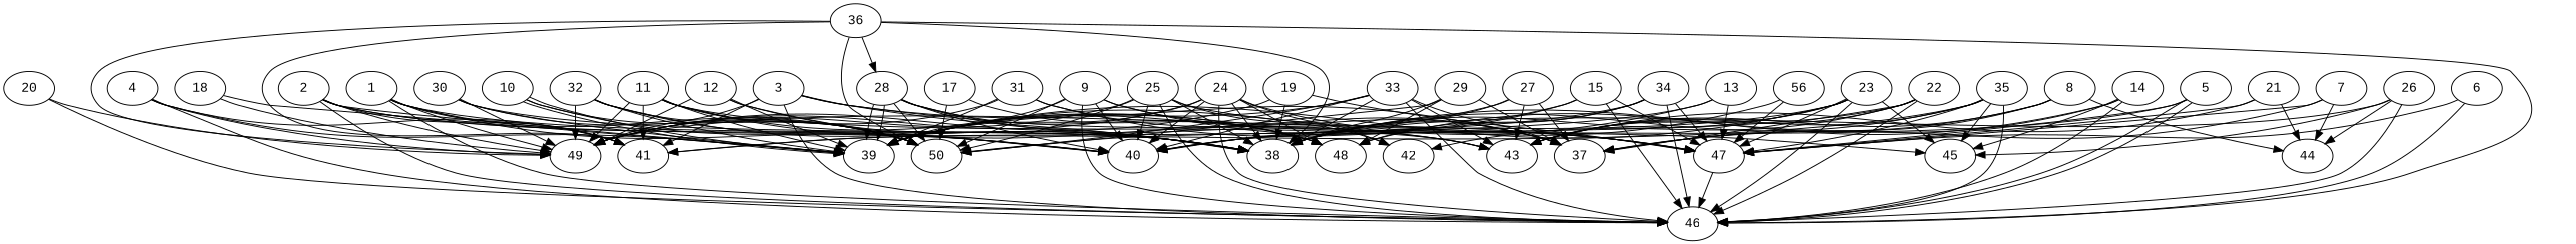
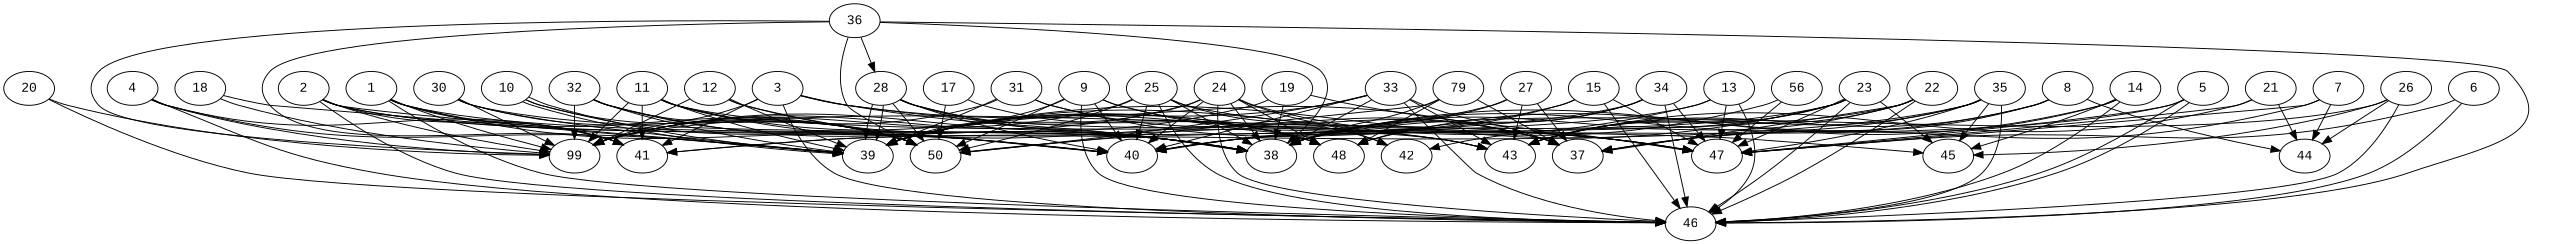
  digraph {
    fontname="Liberation Mono"
    node [alpha=0.09 fontname="Liberation Mono"]
    edge [fontname="Liberation Mono"]
    1 [alpha=0.14 expect_size=20598784]
    38 [alpha=0.18 expect_size=50097152]
    40 [alpha=0.03 expect_size=12983296]
    41 [alpha=0.16 expect_size=46539776]
    46 [expect_size=29764608]
-   49 [alpha=0.01 expect_size=8695808]
+   49 [alpha=0.01 expect_size=8695808 label=99]
    50 [alpha=0.16 expect_size=41670656]
    2 [alpha=0.16 expect_size=50907136]
    39 [alpha=0.14 expect_size=48717824]
    3 [alpha=0.08 expect_size=34956288]
    37 [alpha=0.05 expect_size=5961728]
    47 [alpha=0.18 expect_size=47655936]
    4 [alpha=0.07 expect_size=32244736]
    5 [alpha=0.03 expect_size=33192960]
    6 [alpha=0.19 expect_size=50096128]
    7 [alpha=0.18 expect_size=51950592]
    44 [alpha=0.11 expect_size=5408768]
    8 [expect_size=39911424]
    43 [alpha=0.13 expect_size=16106496]
    48 [alpha=0.18 expect_size=13416448]
    9 [alpha=0.10 expect_size=16400384]
    10 [expect_size=14518272]
    11 [alpha=0.05 expect_size=26563584]
    12 [expect_size=13344768]
    13 [alpha=0.04 expect_size=50432000]
    14 [alpha=0.07 expect_size=22367232]
    45 [alpha=0.17 expect_size=14184448]
    15 [alpha=0.18 expect_size=39761920]
    n29 [alpha=0.10 expect_size=47931392 label=56]
    17 [alpha=0.16 expect_size=45173760]
    18 [expect_size=39706624]
    19 [alpha=0.11 expect_size=13418496]
    20 [alpha=0.17 expect_size=37194752]
    21 [expect_size=12162048]
    22 [alpha=0.00 expect_size=23301120]
    42 [alpha=0.16 expect_size=29151232]
    23 [alpha=0.04 expect_size=45245440]
    24 [alpha=0.19 expect_size=6973440]
    25 [alpha=0.06 expect_size=24141824]
    26 [alpha=0.13 expect_size=20489216]
    27 [alpha=0.19 expect_size=43553792]
    28 [alpha=0.19 expect_size=34659328]
-   29 [alpha=0.05 expect_size=8261632]
+   29 [alpha=0.05 expect_size=8261632 label=79]
    30 [alpha=0.14 expect_size=34841600]
    31 [alpha=0.13 expect_size=27103232]
    32 [alpha=0.14 expect_size=47589376]
    33 [alpha=0.15 expect_size=47591424]
    34 [alpha=0.04 expect_size=9639936]
    35 [alpha=0.07 expect_size=7921664]
    36 [alpha=0.08 expect_size=23201792]
    1 -> 38
    1 -> 40
    1 -> 41
    1 -> 46
    1 -> 49
    1 -> 50
    2 -> 38
    2 -> 40
    2 -> 41
    2 -> 46
    2 -> 49
    2 -> 39
    3 -> 38
    3 -> 41
    3 -> 46
    3 -> 49
    3 -> 37
    3 -> 47
    4 -> 41
    4 -> 46
    4 -> 49
    4 -> 39
    5 -> 40
    5 -> 46
    5 -> 46
    5 -> 47
    6 -> 46
    6 -> 47
    7 -> 37
    7 -> 47
    7 -> 44
    8 -> 37
    8 -> 44
    8 -> 43
    8 -> 48
    9 -> 40
    9 -> 46
    9 -> 50
    9 -> 39
    9 -> 37
    9 -> 47
    10 -> 40
    10 -> 50
    10 -> 39
    10 -> 39
    11 -> 38
    11 -> 41
    11 -> 49
    11 -> 50
    11 -> 39
    11 -> 43
    11 -> 48
    12 -> 38
    12 -> 49
    12 -> 39
    12 -> 43
-   47 -> 46
+   13 -> 46
    13 -> 50
    13 -> 39
    13 -> 47
    14 -> 38
    14 -> 46
    14 -> 37
    14 -> 45
    15 -> 40
    15 -> 46
    15 -> 39
    15 -> 47
    n29 -> 40
    n29 -> 47
    17 -> 50
    17 -> 48
    18 -> 49
    18 -> 39
    19 -> 38
    19 -> 49
    19 -> 47
    20 -> 46
    20 -> 49
    21 -> 47
    21 -> 44
    21 -> 43
    22 -> 40
    22 -> 46
    22 -> 37
    22 -> 43
    22 -> 42
    23 -> 38
    23 -> 46
    23 -> 49
    23 -> 39
    23 -> 47
    23 -> 43
    23 -> 45
    24 -> 38
    24 -> 40
    24 -> 46
    24 -> 49
    24 -> 39
    24 -> 47
    24 -> 48
    24 -> 42
    25 -> 38
    25 -> 40
    25 -> 46
    25 -> 49
    25 -> 50
    25 -> 45
    25 -> 42
    26 -> 38
    26 -> 46
    26 -> 44
    26 -> 45
    27 -> 38
    27 -> 39
    27 -> 37
    27 -> 43
    28 -> 38
    28 -> 40
    28 -> 50
    28 -> 39
    28 -> 39
    28 -> 43
    28 -> 48
    29 -> 38
    29 -> 50
    29 -> 37
    29 -> 48
    30 -> 38
    30 -> 49
    30 -> 50
    30 -> 39
    31 -> 49
    31 -> 39
    31 -> 37
    31 -> 47
    32 -> 38
    32 -> 40
    32 -> 49
    32 -> 50
    32 -> 39
    33 -> 38
    33 -> 40
    33 -> 46
    33 -> 50
    33 -> 39
    33 -> 37
    33 -> 43
    34 -> 38
    34 -> 41
    34 -> 46
    34 -> 47
    34 -> 48
    35 -> 38
    35 -> 41
    35 -> 46
    35 -> 47
    35 -> 43
    35 -> 45
    36 -> 38
    36 -> 41
    36 -> 46
    36 -> 49
    36 -> 50
    36 -> 28
  }
